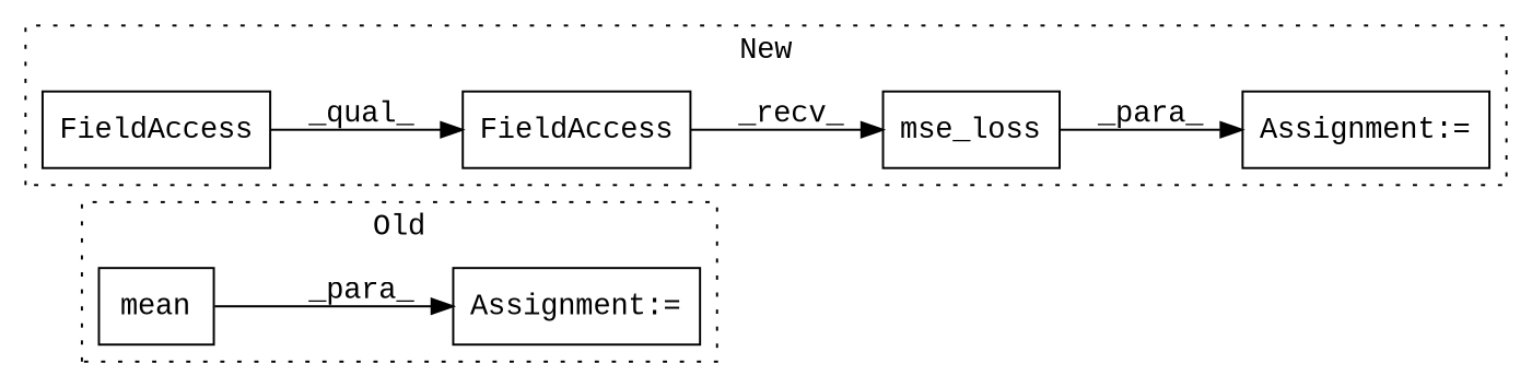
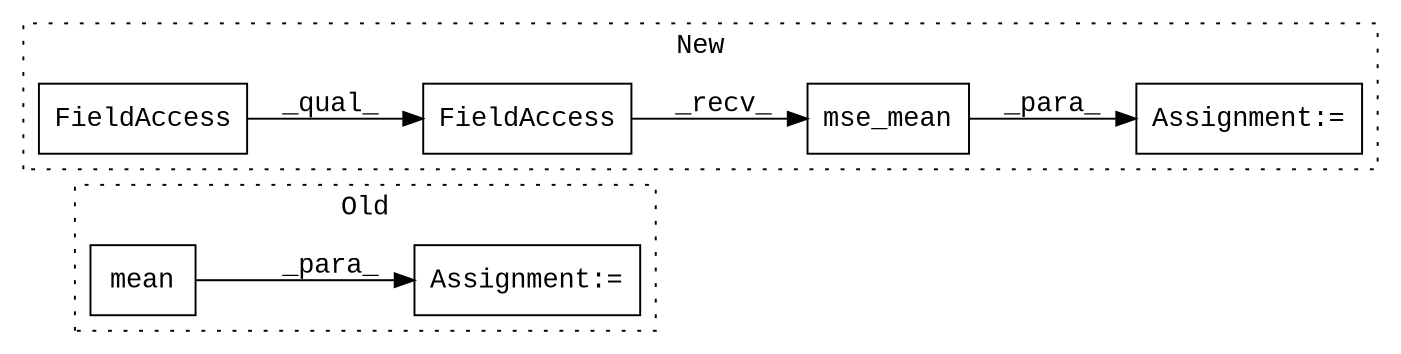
  digraph {
    rankdir=LR
    fontname="Liberation Mono"
    node [a=32 l=1 s=2962 shape=box fontname="Liberation Mono"]
    edge [fontname="Liberation Mono"]
    n1 [l="5,1" label=mean s="2963,3017"]
    n2 [a=7 label="Assignment:=" s=2956]
-   n3 [l="9,1" label=mse_loss s="2982,3039"]
+   n3 [l="9,1" label=mse_mean s="2982,3039"]
    n4 [a=22 l=19 label=FieldAccess]
    n5 [a=22 l=8 label=FieldAccess]
    n6 [a=7 label="Assignment:=" s=2961]
    subgraph cluster_1 {
      label=Old
      style=dotted
      n1
      n2
    }
    subgraph cluster_2 {
      label=New
      style=dotted
      n3
      n4
      n5
      n6
    }
    n1 -> n2 [label=_para_]
    n3 -> n6 [label=_para_]
    n4 -> n3 [label=_recv_]
    n5 -> n4 [label=_qual_]
  }
